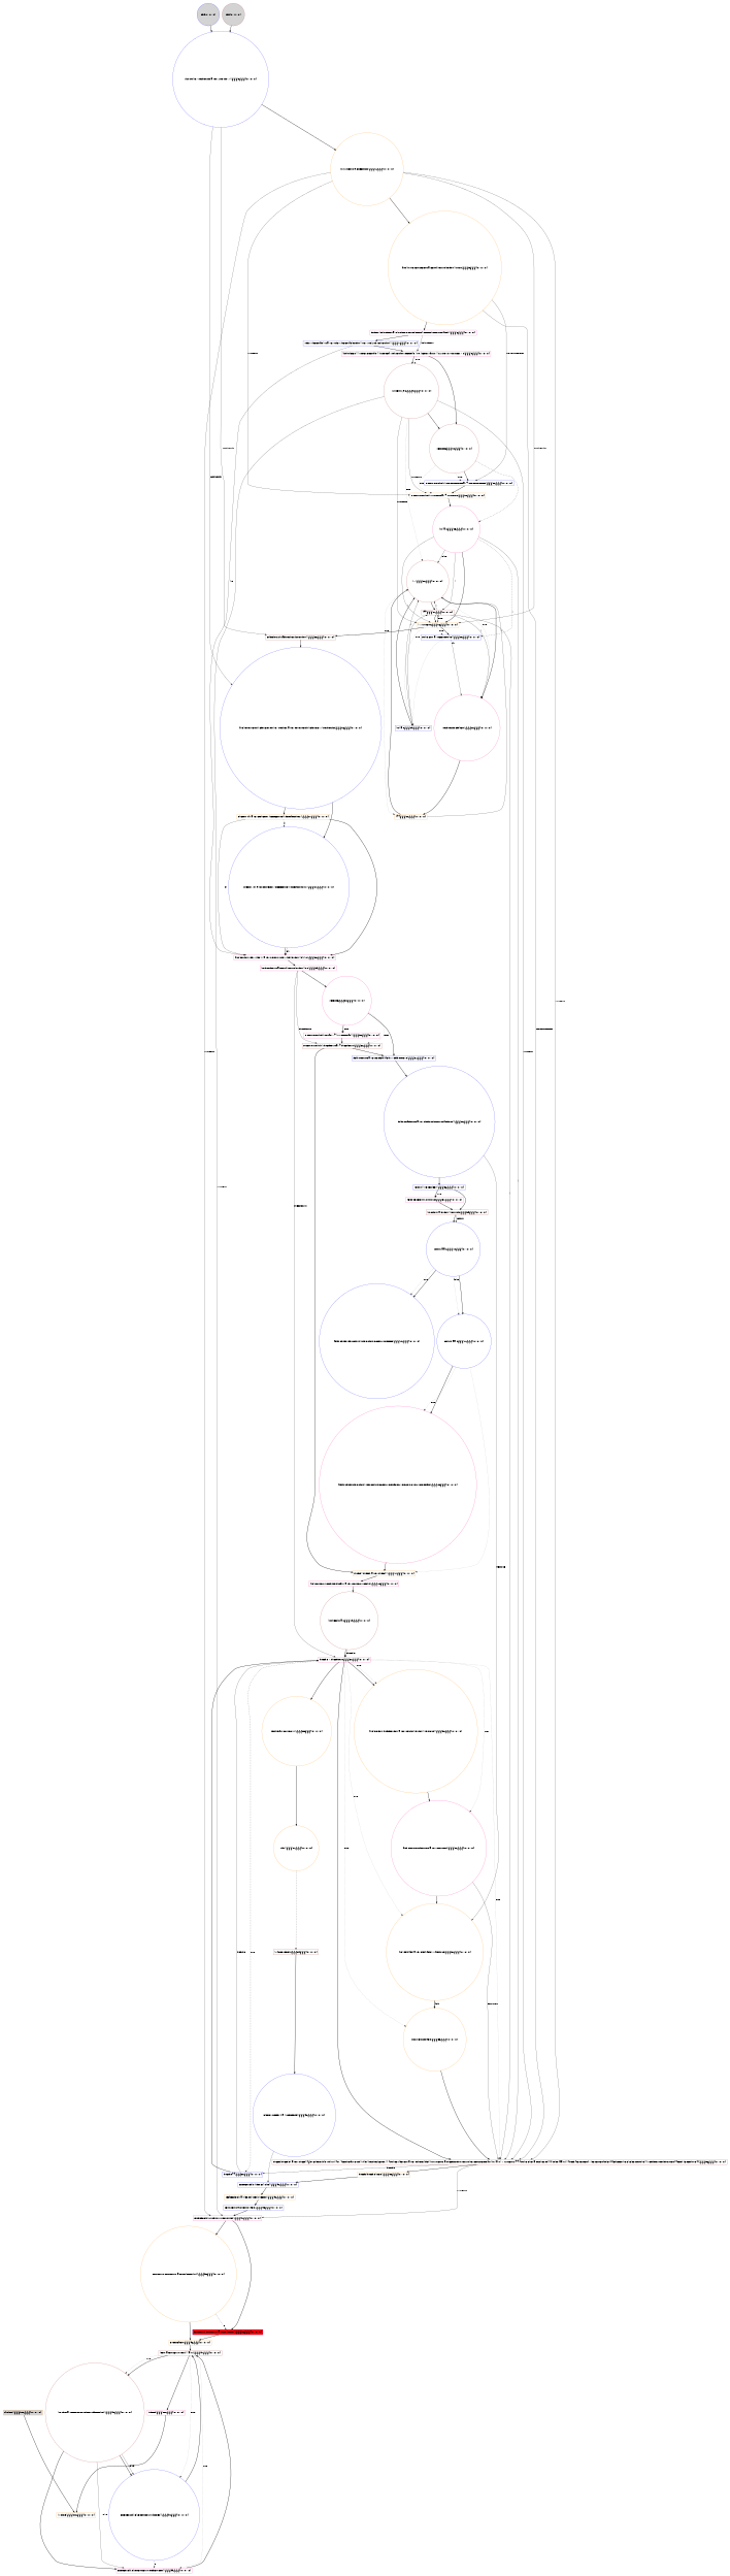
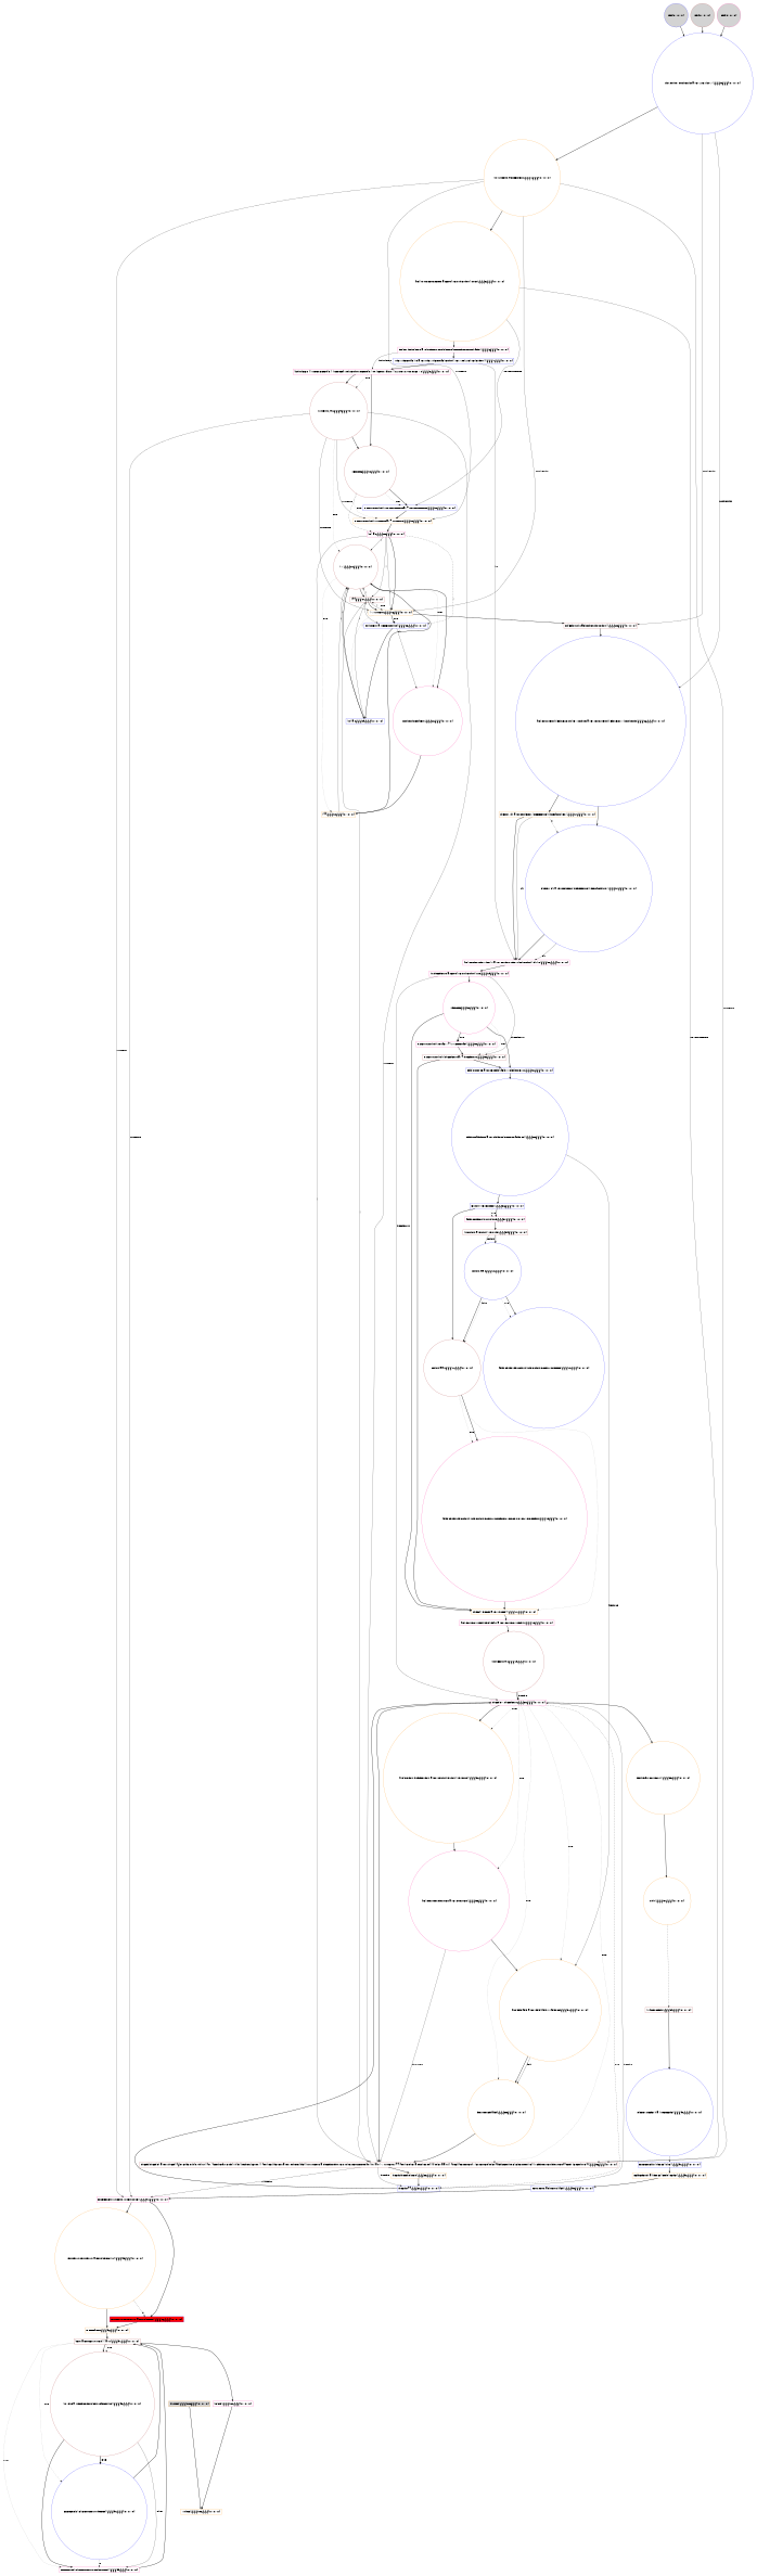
  digraph {
    fontname="DejaVu Sans"
    node [color=blue fillcolor=white fontname="DejaVu Sans" shape=box style=filled]
    edge [fontname="DejaVu Sans" style=bold]
    n1 [color=brown label="int threadID = 0@@@49@@@['1', '1', '1']" shape=circle]
    n2 [color=deeppink label="threadID < threadCount@@@50@@@['1', '1', '1']"]
    n3 [color=darkorange label="startingGun.countDown()@@@85@@@['1', '1', '1']" shape=circle]
    n4 [label="threadID++@@@51@@@['1', '1', '1']"]
    n5 [color=deeppink label="final Document document = new Document()@@@53@@@['0', '0', '1']" shape=circle]
    n6 [color=brown label="threads(threadID( = new Thread(){@Override public void run(){try {startingGun.await()while (!postings.isEmpty()) {StringBuilder text = new StringBuilder()int numTerms = threadRandom.nextInt(maxTermsPerDoc)for (int i = 0 i < numTerms i++){String token = postings.poll()if (token == null) {break}text.append(' ')text.append(token)}field.setStringValue(text.toString())iw.addDocument(document)}}catch (Exception e) }}@@@56@@@['1', '1', '1']"]
    n7 [color=darkorange label="final Field field = new Field(\"field\",\"\",fieldType)@@@54@@@['0', '0', '1']" shape=circle]
    n8 [color=darkorange label="document.add(field)@@@55@@@['0', '0', '1']" shape=circle]
    n9 [color=darkorange label="final Random threadRandom = new Random(random().nextLong())@@@52@@@['0', '0', '1']" shape=circle]
    n10 [label="DirectoryReader ir = iw.getReader()@@@90@@@['1', '1', '1']" shape=circle]
    n11 [label="assertEquals(1,ir.leaves().size())@@@91@@@['1', '1', '1']"]
    n12 [color=darkorange label="LeafReader air = ir.leaves().get(0).reader()@@@92@@@['1', '1', '1']"]
    n13 [color=darkorange label="Directory dir = newFSDirectory(createTempDir(\"bagofpostings\"))@@@27@@@['1', '1', '0']"]
    n14 [color=deeppink label="final RandomIndexWriter iw = new RandomIndexWriter(random(),dir,iwc)@@@28@@@['1', '1', '1']"]
    n15 [label="Directory dir = newFSDirectory(createTempDir(\"bagofpositions\"))@@@27@@@['0', '0', '1']" shape=circle]
    n16 [color=deeppink label="int threadCount = TestUtil.nextInt(random(),1,5)@@@29@@@['1', '1', '1']"]
    n17 [color=darkorange fillcolor=lightgray label="dir.close()@@@103@@@['1', '1', '1']"]
    n18 [color=darkorange label="iw.close()@@@102@@@['1', '1', '1']"]
    n19 [color=brown label="(term = termsEnum.next()) != null@@@97@@@['1', '1', '1']"]
    n20 [color=brown label="int value = Integer.parseInt(term.utf8ToString())@@@98@@@['1', '1', '1']" shape=circle]
    n21 [color=deeppink label="ir.close()@@@101@@@['1', '1', '1']"]
    n22 [label="assertEquals(value,termsEnum.docFreq())@@@90@@@['1', '1', '0']" shape=circle]
    n23 [color=deeppink label="assertEquals(value,termsEnum.totalTermFreq())@@@99@@@['0', '0', '1']"]
    n24 [color=darkorange label="t.join()@@@87@@@['1', '1', '1']" shape=circle]
    n25 [color=brown label="iw.forceMerge(1)@@@89@@@['1', '1', '1']"]
    n26 [color=deeppink label="(isSimpleText || iwc.getMergePolicy() instanceof MockRandomMergePolicy) && (TEST_NIGHTLY || RANDOM_MULTIPLIER > 1)@@@8@@@['1', '1', '1']"]
    n27 [color=brown label="VERBOSE@@@11@@@['1', '1', '1']" shape=circle]
    n28 [color=brown label="numTerms /= 2@@@9@@@['1', '1', '1']" shape=circle]
    n29 [label="System.out.println(\"maxTermsPerDoc=\" + maxTermsPerDoc)@@@12@@@['1', '1', '1']"]
    n30 [color=darkorange label="System.out.println(\"numTerms=\" + numTerms)@@@13@@@['1', '1', '1']"]
-   n31 [color=deeppink label="int i = 0@@@15@@@['1', '1', '1']" shape=circle]
+   n31 [color=deeppink label="int i = 0@@@15@@@['1', '1', '1']"]
    n32 [color=brown label="j < i@@@20@@@['1', '1', '1']" shape=circle]
    n33 [color=deeppink label="assertEquals(numTerms - 1,terms.size())@@@94@@@['1', '1', '1']"]
    n34 [color=darkorange label="i < numTerms@@@16@@@['1', '1', '1']"]
    n35 [color=darkorange label="threads(threadID(.start()@@@83@@@['1', '1', '1']"]
    n36 [label="IndexWriterConfig iwc = newIndexWriterConfig(random(),new MockAnalyzer(random()))@@@7@@@['1', '1', '1']"]
    n37 [label="int j = 0@@@19@@@['1', '1', '1']"]
    n38 [color=brown label="i++@@@17@@@['1', '1', '1']"]
    n39 [color=darkorange label="j++@@@21@@@['1', '1', '1']"]
    n40 [color=deeppink label="postingsList.add(term)@@@22@@@['1', '1', '1']" shape=circle]
    n41 [color=darkorange label="Thread(( threads = new Thread((((@@@47@@@['1', '1', '1']"]
    n42 [color=deeppink label="final CountDownLatch startingGun = new CountDownLatch(1)@@@48@@@['1', '1', '1']"]
    n43 [label="random().nextBoolean()@@@36@@@['0', '0', '1']"]
    n44 [color=deeppink label="fieldType.setOmitNorms(true)@@@37@@@['0', '0', '1']"]
    n45 [color=brown label="int options = random().nextInt(3)@@@39@@@['0', '0', '1']"]
    n46 [label="options == 0@@@40@@@['0', '0', '1']" shape=circle]
    n47 [label="fieldType.setIndexOptions(IndexOptions.DOCS_AND_FREQS)@@@41@@@['0', '0', '1']" shape=circle]
-   n48 [label="options == 1@@@44@@@['0', '0', '1']" shape=circle]
+   n48 [color=brown label="options == 1@@@44@@@['0', '0', '1']" shape=circle]
    n49 [color=deeppink label="fieldType.setIndexOptions(IndexOptions.DOCS_AND_FREQS_AND_POSITIONS_AND_OFFSETS)@@@45@@@['0', '0', '1']" shape=circle]
    n50 [fillcolor=lightgray label="test['0', '0', '1']" shape=circle]
    n51 [label="List<String> postingsList = new ArrayList<>()@@@3@@@['1', '1', '1']" shape=circle]
    n52 [color=darkorange label="int numTerms = atLeast(300)@@@4@@@['1', '1', '1']" shape=circle]
    n53 [color=brown label="Collections.shuffle(postingsList,random())@@@25@@@['1', '1', '1']"]
    n54 [label="final ConcurrentLinkedQueue<String> postings = new ConcurrentLinkedQueue<>(postingsList)@@@26@@@['1', '1', '1']" shape=circle]
    n55 [color=darkorange label="final int maxTermsPerDoc = TestUtil.nextInt(random(),10,20)@@@5@@@['1', '1', '1']" shape=circle]
    n56 [color=deeppink label="boolean isSimpleText = \"SimpleText\".equals(TestUtil.getPostingsFormat(\"field\"))@@@6@@@['1', '1', '1']"]
    n57 [color=darkorange label="TermsEnum termsEnum = terms.iterator(null)@@@95@@@['1', '0', '1']" shape=circle]
    n58 [fillcolor=red label="TermsEnum termsEnum = terms.iterator()@@@86@@@['0', '1', '0']"]
    n59 [label="String term = Integer.toString(i)@@@18@@@['1', '1', '1']"]
    n60 [color=deeppink label="VERBOSE@@@30@@@['1', '1', '1']" shape=circle]
    n61 [color=deeppink label="System.out.println(\"config: \" + iw.w.getConfig())@@@31@@@['1', '1', '1']"]
    n62 [label="Field prototype = newTextField(\"field\",\"\",Field.Store.NO)@@@34@@@['0', '0', '1']"]
    n63 [color=brown label="System.out.println(\"threadCount=\" + threadCount)@@@32@@@['1', '1', '1']"]
    n64 [label="FieldType fieldType = new FieldType(prototype.fieldType())@@@35@@@['0', '0', '1']" shape=circle]
    n65 [color=darkorange label="BytesRef term@@@96@@@['1', '1', '1']"]
    n66 [label="Terms terms = air.terms(\"field\")@@@93@@@['1', '1', '1']"]
    n67 [color=brown fillcolor=lightgray label="test['0', '1', '0']" shape=circle]
+   n68 [color=deeppink fillcolor=lightgray label="test['1', '0', '0']" shape=circle]
    n1 -> n2 [label=threadID style=solid]
    n1 -> n2
    n2 -> n3
    n2 -> n4 [label=true style=dashed]
    n2 -> n5 [label=true style=dotted]
    n2 -> n6 [label=true style=dotted]
    n2 -> n6
    n2 -> n7 [label=true style=dotted]
    n2 -> n8 [label=true style=dotted]
    n2 -> n9
    n2 -> n9 [label=true style=dotted]
    n3 -> n24
    n4 -> n2 [label=threadID style=solid]
    n4 -> n2
    n5 -> n6 [label=document style=solid]
    n5 -> n7
    n6 -> n4 [label=threadID style=solid]
    n6 -> n33 [label=numTerms style=solid]
    n6 -> n35
    n7 -> n8
    n7 -> n8 [label=field style=solid]
    n8 -> n6
    n9 -> n5
    n10 -> n11 [style=solid]
    n11 -> n12
    n12 -> n66
    n13 -> n14
    n13 -> n14 [label=dir style=solid]
    n13 -> n15 [label=0 style=dashed]
    n14 -> n16
    n15 -> n14 [label=dir style=solid]
    n15 -> n14
    n16 -> n2 [label=threadCount style=solid]
    n16 -> n60
    n16 -> n63 [label=threadCount style=solid]
    n17 -> n18
    n19 -> n20
    n19 -> n20 [label=true style=dotted]
    n19 -> n21
    n19 -> n22 [label=true style=dotted]
    n19 -> n23 [label=true style=dotted]
    n20 -> n22
    n20 -> n22 [label=value style=solid]
    n20 -> n23
    n20 -> n23 [label=value style=solid]
    n21 -> n18
    n22 -> n19
    n22 -> n23 [label=0 style=dashed]
    n23 -> n19
    n24 -> n25 [style=dashed]
    n25 -> n10
    n26 -> n27
    n26 -> n28
    n26 -> n28 [label=true style=dotted]
    n27 -> n29 [label=true style=dotted]
    n27 -> n29
    n27 -> n30 [label=true style=dotted]
    n27 -> n31 [style=dashed]
    n28 -> n6 [label=numTerms style=solid]
    n28 -> n27
    n28 -> n30 [label=numTerms style=solid]
    n28 -> n32 [label=true style=dotted]
    n28 -> n33 [label=numTerms style=solid]
    n28 -> n34 [label=numTerms style=solid]
    n29 -> n30
    n30 -> n31
    n31 -> n6 [label=i style=solid]
-   n31 -> n32 [label=value style=solid]
+   n31 -> n32 [label=i style=solid]
    n31 -> n34
    n31 -> n34 [label=i style=solid]
    n31 -> n38 [label=i style=solid]
    n31 -> n59 [label=i style=dashed]
    n32 -> n38
    n32 -> n39 [label=true style=dotted]
    n32 -> n40
    n32 -> n40 [label=true style=dotted]
    n33 -> n57
    n33 -> n58
-   n34 -> n37 [label=true style=dotted]
+   n34 -> n37 [label=i style=dotted]
    n34 -> n38 [label=true style=dotted]
    n34 -> n53
    n34 -> n59
    n34 -> n59 [label=true style=dotted]
-   n35 -> n11
+   n35 -> n4
    n36 -> n14 [label=iwc style=solid]
    n36 -> n26
    n37 -> n32
    n37 -> n32 [label=j style=solid]
    n37 -> n38 [label=j style=solid]
    n38 -> n6 [label=i style=solid]
    n38 -> n32 [label=i style=solid]
    n38 -> n34
    n38 -> n34 [label=i style=solid]
-   n38 -> n40 [label=i style=solid]
+   n38 -> n59 [label=i style=solid]
    n39 -> n32 [label=j style=solid]
    n39 -> n32
    n40 -> n39
    n41 -> n42
    n42 -> n1
    n43 -> n44
    n43 -> n44 [label=true style=dotted]
-   n43 -> n45
+   n43 -> n48
    n44 -> n45
    n45 -> n46
    n45 -> n46 [label=options style=solid]
    n46 -> n47
    n46 -> n47 [label=true style=dotted]
    n46 -> n48
    n46 -> n48 [label=false style=dotted]
    n48 -> n41 [style=dotted]
    n48 -> n49
    n48 -> n49 [label=true style=dotted]
    n49 -> n41
    n50 -> n51
    n51 -> n52
    n51 -> n53 [label=postingsList style=solid]
    n51 -> n54 [label=postingsList style=solid]
    n52 -> n6 [label=numTerms style=solid]
    n52 -> n30 [label=numTerms style=solid]
    n52 -> n33 [label=numTerms style=solid]
    n52 -> n34 [label=postingsList style=solid]
    n52 -> n55
    n53 -> n54
    n54 -> n13
    n54 -> n15
    n55 -> n6 [label=maxTermsPerDoc style=solid]
    n55 -> n29 [label=maxTermsPerDoc style=solid]
    n55 -> n56
    n56 -> n26 [label=isSimpleText style=solid]
    n56 -> n36
    n57 -> n58 [label=0 style=dashed]
    n57 -> n65
    n58 -> n65
-   n59 -> n37 [style=dotted]
+   n59 -> n37
    n59 -> n40 [label=dir style=solid]
+   n60 -> n41
    n60 -> n61
    n60 -> n61 [label=true style=dotted]
    n60 -> n62
    n60 -> n63 [label=true style=dotted]
    n61 -> n63
    n62 -> n64
    n63 -> n41
    n63 -> n62
    n64 -> n7 [label=fieldType style=solid]
    n64 -> n43
    n65 -> n19
    n66 -> n33
    n67 -> n51
+   n68 -> n51
  }
